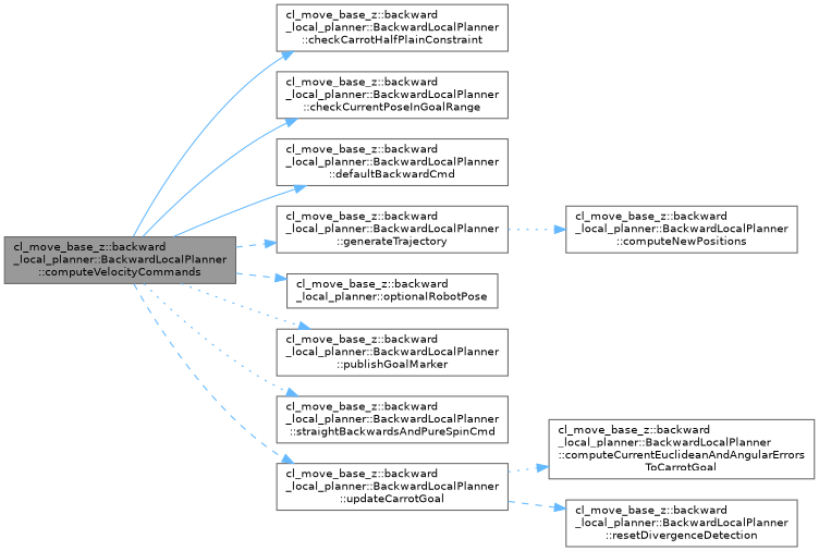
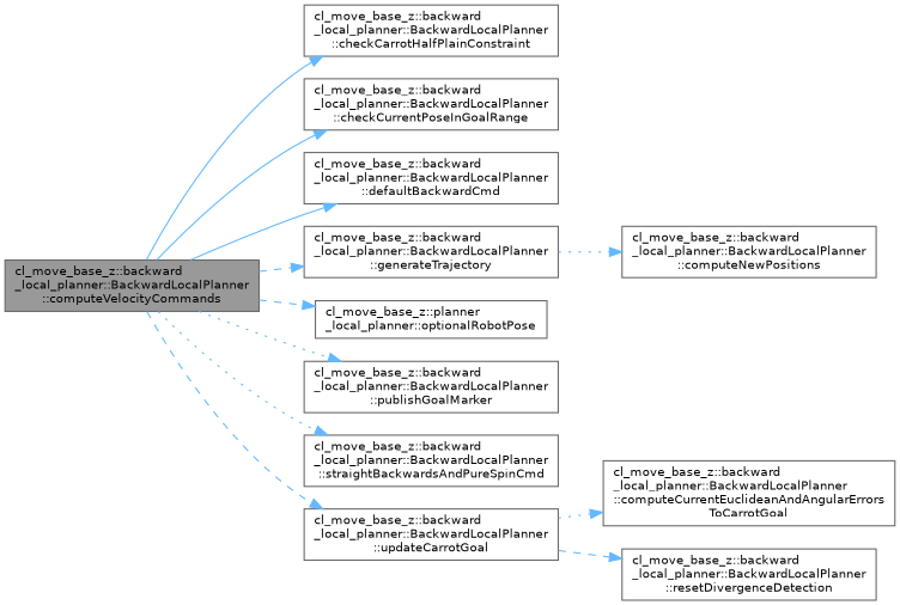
  digraph {
    rankdir=LR
    node [color=grey40 fillcolor=white fontname=Helvetica fontsize=10 shape=box style=filled]
    edge [color=steelblue1 fontname=Helvetica fontsize=10 labelfontname=Helvetica labelfontsize=10 style=dashed]
    n1 [color=gray40 fillcolor=grey60 fontcolor=black height=0.2 label="cl_move_base_z::backward\l_local_planner::BackwardLocalPlanner\l::computeVelocityCommands" width=0.4]
    n2 [height=0.2 label="cl_move_base_z::backward\l_local_planner::BackwardLocalPlanner\l::checkCarrotHalfPlainConstraint" width=0.4]
    n3 [height=0.2 label="cl_move_base_z::backward\l_local_planner::BackwardLocalPlanner\l::checkCurrentPoseInGoalRange" width=0.4]
    n4 [height=0.2 label="cl_move_base_z::backward\l_local_planner::BackwardLocalPlanner\l::defaultBackwardCmd" width=0.4]
    n5 [height=0.2 label="cl_move_base_z::backward\l_local_planner::BackwardLocalPlanner\l::generateTrajectory" width=0.4]
-   n6 [height=0.2 label="cl_move_base_z::backward\l_local_planner::optionalRobotPose" width=0.4]
+   n6 [height=0.2 label="cl_move_base_z::planner\l_local_planner::optionalRobotPose" width=0.4]
    n7 [height=0.2 label="cl_move_base_z::backward\l_local_planner::BackwardLocalPlanner\l::publishGoalMarker" width=0.4]
    n8 [height=0.2 label="cl_move_base_z::backward\l_local_planner::BackwardLocalPlanner\l::straightBackwardsAndPureSpinCmd" width=0.4]
    n9 [height=0.2 label="cl_move_base_z::backward\l_local_planner::BackwardLocalPlanner\l::updateCarrotGoal" width=0.4]
    n10 [height=0.2 label="cl_move_base_z::backward\l_local_planner::BackwardLocalPlanner\l::computeNewPositions" width=0.4]
    n11 [height=0.2 label="cl_move_base_z::backward\l_local_planner::BackwardLocalPlanner\l::computeCurrentEuclideanAndAngularErrors\lToCarrotGoal" width=0.4]
    n12 [height=0.2 label="cl_move_base_z::backward\l_local_planner::BackwardLocalPlanner\l::resetDivergenceDetection" width=0.4]
    n1 -> n2 [style=solid]
    n1 -> n3 [style=solid]
    n1 -> n4 [style=solid]
    n1 -> n5
    n1 -> n6
    n1 -> n7 [style=dotted]
    n1 -> n8 [style=dotted]
    n1 -> n9
    n5 -> n10 [style=dotted]
    n9 -> n11 [style=dotted]
    n9 -> n12
  }
